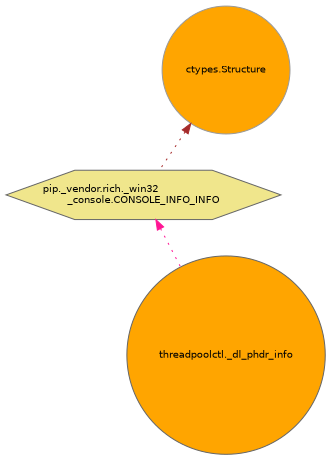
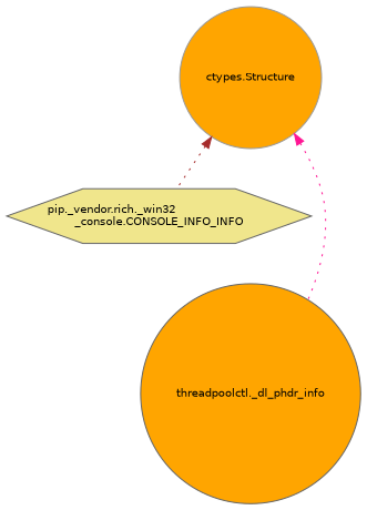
  digraph {
    rankdir=TB
    node [color=grey40 fillcolor=orange fontname=Helvetica fontsize=10 shape=circle style=filled]
    edge [dir=back fontname=Helvetica fontsize=10 labelfontname=Helvetica labelfontsize=10 style=dotted]
    n1 [color=grey60 height=0.2 label="ctypes.Structure" width=0.4]
    n2 [fillcolor=khaki height=0.2 label="pip._vendor.rich._win32\l_console.CONSOLE_INFO_INFO" shape=hexagon width=0.4]
    n3 [height=0.2 label="threadpoolctl._dl_phdr_info" width=0.4]
    n1 -> n2 [color=brown]
-   n2 -> n3 [color=deeppink]
+   n1 -> n3 [color=deeppink]
  }
